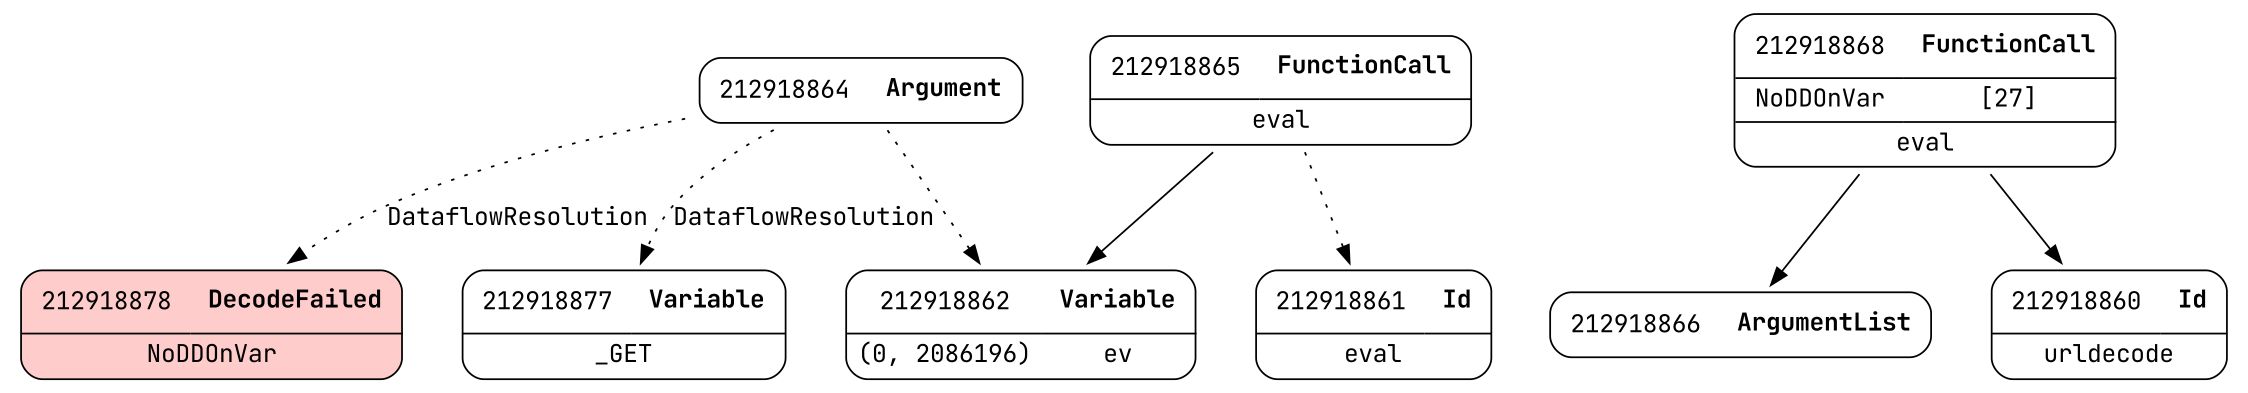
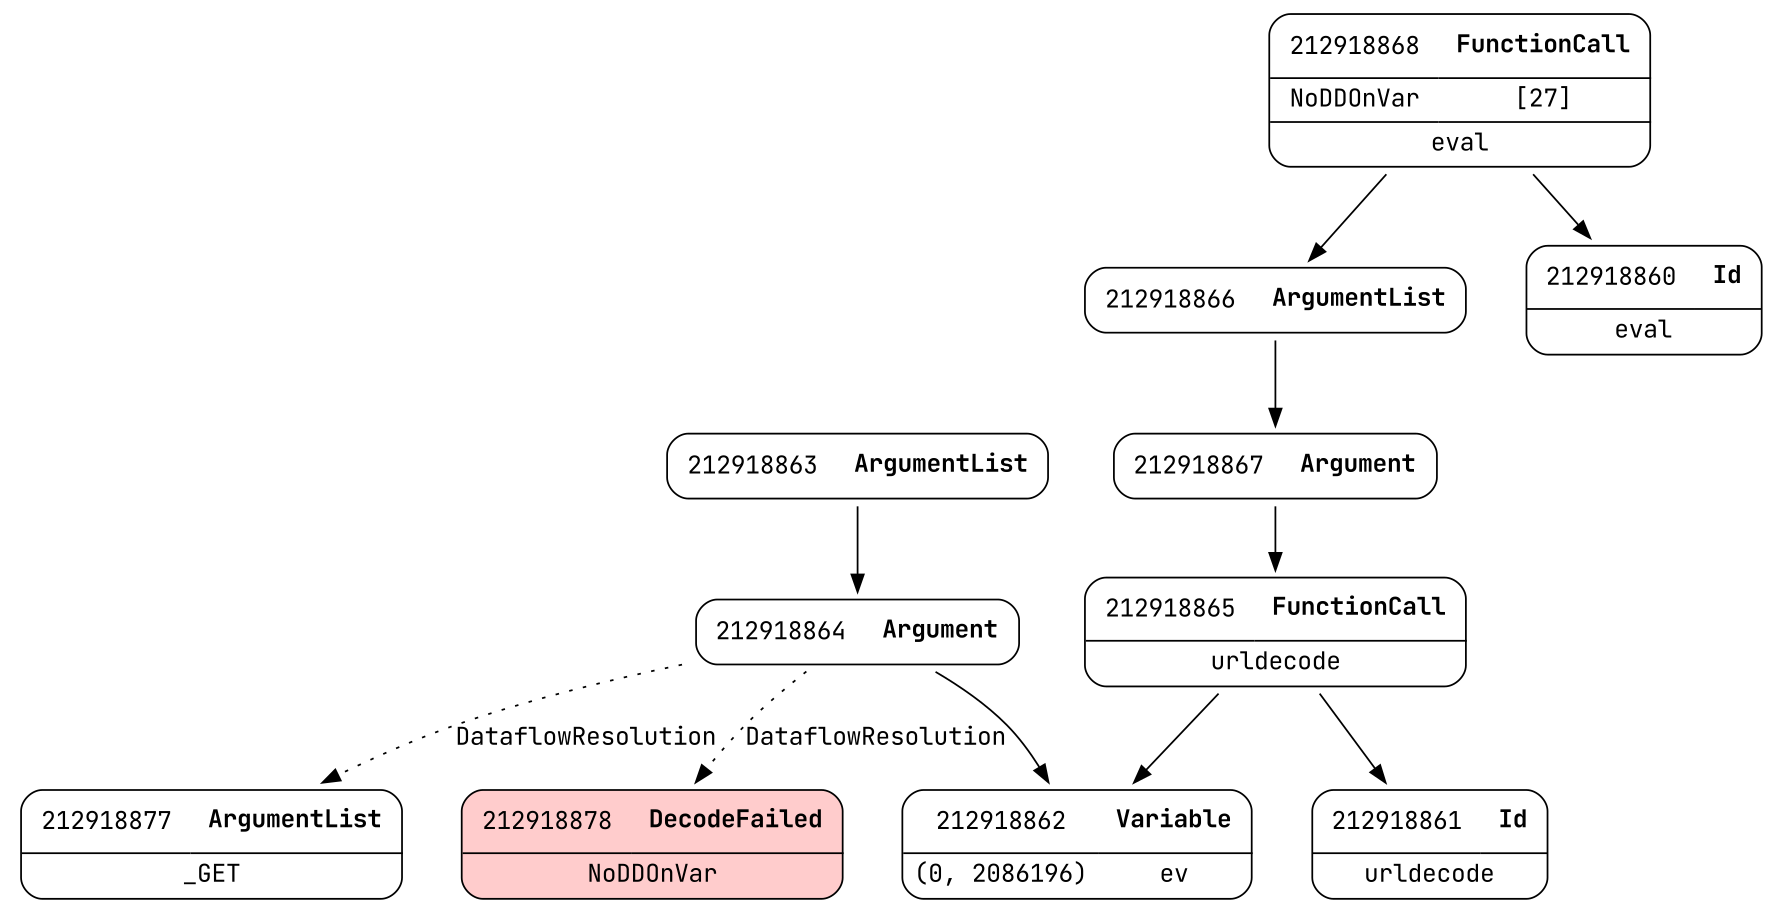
  digraph {
    fontname="JetBrains Mono"
    node [fontname="JetBrains Mono" shape=none]
    edge [fontname="JetBrains Mono" weight=2]
    n1 [label=<<TABLE border='1' cellspacing='0' cellpadding='10' style='rounded' ><TR><TD border='0'>212918864</TD><TD border='0'><B>Argument</B></TD></TR></TABLE>>]
    n2 [label=<<TABLE border='1' cellspacing='0' cellpadding='10' style='rounded' ><TR><TD border='0'>212918862</TD><TD border='0'><B>Variable</B></TD></TR><HR/><TR><TD border='0' cellpadding='5'>(0, 2086196)</TD><TD border='0' cellpadding='5'>ev</TD></TR></TABLE>>]
-   n3 [label=<<TABLE border='1' cellspacing='0' cellpadding='10' style='rounded' ><TR><TD border='0'>212918877</TD><TD border='0'><B>Variable</B></TD></TR><HR/><TR><TD border='0' cellpadding='5' colspan='2'>_GET</TD></TR></TABLE>>]
+   n3 [label=<<TABLE border='1' cellspacing='0' cellpadding='10' style='rounded' ><TR><TD border='0'>212918877</TD><TD border='0'><B>ArgumentList</B></TD></TR><HR/><TR><TD border='0' cellpadding='5' colspan='2'>_GET</TD></TR></TABLE>>]
    n4 [label=<<TABLE border='1' cellspacing='0' cellpadding='10' style='rounded' bgcolor='#FFCCCC' ><TR><TD border='0'>212918878</TD><TD border='0'><B>DecodeFailed</B></TD></TR><HR/><TR><TD border='0' cellpadding='5' colspan='2'>NoDDOnVar</TD></TR></TABLE>>]
-   n5 [label=<<TABLE border='1' cellspacing='0' cellpadding='10' style='rounded' ><TR><TD border='0'>212918865</TD><TD border='0'><B>FunctionCall</B></TD></TR><HR/><TR><TD border='0' cellpadding='5' colspan='2'>eval</TD></TR></TABLE>>]
-   n6 [label=<<TABLE border='1' cellspacing='0' cellpadding='10' style='rounded' ><TR><TD border='0'>212918861</TD><TD border='0'><B>Id</B></TD></TR><HR/><TR><TD border='0' cellpadding='5' colspan='2'>eval</TD></TR></TABLE>>]
+   n5 [label=<<TABLE border='1' cellspacing='0' cellpadding='10' style='rounded' ><TR><TD border='0'>212918865</TD><TD border='0'><B>FunctionCall</B></TD></TR><HR/><TR><TD border='0' cellpadding='5' colspan='2'>urldecode</TD></TR></TABLE>>]
+   n6 [label=<<TABLE border='1' cellspacing='0' cellpadding='10' style='rounded' ><TR><TD border='0'>212918861</TD><TD border='0'><B>Id</B></TD></TR><HR/><TR><TD border='0' cellpadding='5' colspan='2'>urldecode</TD></TR></TABLE>>]
+   n7 [label=<<TABLE border='1' cellspacing='0' cellpadding='10' style='rounded' ><TR><TD border='0'>212918863</TD><TD border='0'><B>ArgumentList</B></TD></TR></TABLE>>]
    n8 [label=<<TABLE border='1' cellspacing='0' cellpadding='10' style='rounded' ><TR><TD border='0'>212918866</TD><TD border='0'><B>ArgumentList</B></TD></TR></TABLE>>]
+   n9 [label=<<TABLE border='1' cellspacing='0' cellpadding='10' style='rounded' ><TR><TD border='0'>212918867</TD><TD border='0'><B>Argument</B></TD></TR></TABLE>>]
    n10 [label=<<TABLE border='1' cellspacing='0' cellpadding='10' style='rounded' ><TR><TD border='0'>212918868</TD><TD border='0'><B>FunctionCall</B></TD></TR><HR/><TR><TD border='0' cellpadding='5'>NoDDOnVar</TD><TD border='0' cellpadding='5'>[27]</TD></TR><HR/><TR><TD border='0' cellpadding='5' colspan='2'>eval</TD></TR></TABLE>>]
-   n11 [label=<<TABLE border='1' cellspacing='0' cellpadding='10' style='rounded' ><TR><TD border='0'>212918860</TD><TD border='0'><B>Id</B></TD></TR><HR/><TR><TD border='0' cellpadding='5' colspan='2'>urldecode</TD></TR></TABLE>>]
-   n1 -> n2 [style=dotted]
+   n11 [label=<<TABLE border='1' cellspacing='0' cellpadding='10' style='rounded' ><TR><TD border='0'>212918860</TD><TD border='0'><B>Id</B></TD></TR><HR/><TR><TD border='0' cellpadding='5' colspan='2'>eval</TD></TR></TABLE>>]
+   n1 -> n2
    n1 -> n3 [label=DataflowResolution style=dotted weight=""]
    n1 -> n4 [label=DataflowResolution style=dotted weight=""]
    n5 -> n2
-   n5 -> n6 [style=dotted]
+   n5 -> n6
+   n7 -> n1
+   n8 -> n9
+   n9 -> n5
    n10 -> n8
    n10 -> n11
  }
